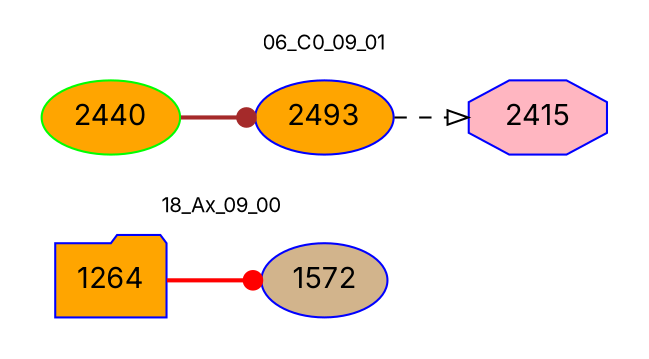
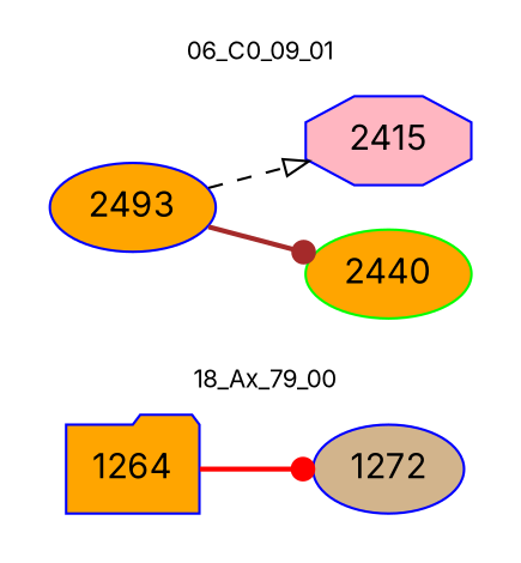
  digraph {
    fontname=Inter
    rankdir=LR
    node [color=blue fillcolor=orange fontname=Inter shape=ellipse style=filled]
    edge [arrowhead=dot fontname=Inter style=bold]
    n1 [label=1264 shape=folder]
-   n2 [fillcolor=tan label=1572]
+   n2 [fillcolor=tan label=1272]
    n3 [label=2493]
    n4 [color=green label=2440]
    n5 [fillcolor=lightpink label=2415 shape=octagon]
    subgraph cluster_1 {
      color=white
      fontsize=10
-     label="18_Ax_09_00"
+     label="18_Ax_79_00"
      n1
      n2
    }
    subgraph cluster_2 {
      color=white
      fontsize=10
      label="06_C0_09_01"
      n3
      n4
      n5
    }
    n1 -> n2 [color=red]
-   n4 -> n3 [color=brown]
+   n3 -> n4 [color=brown]
    n3 -> n5 [arrowhead=onormal color=black style=dashed]
  }
